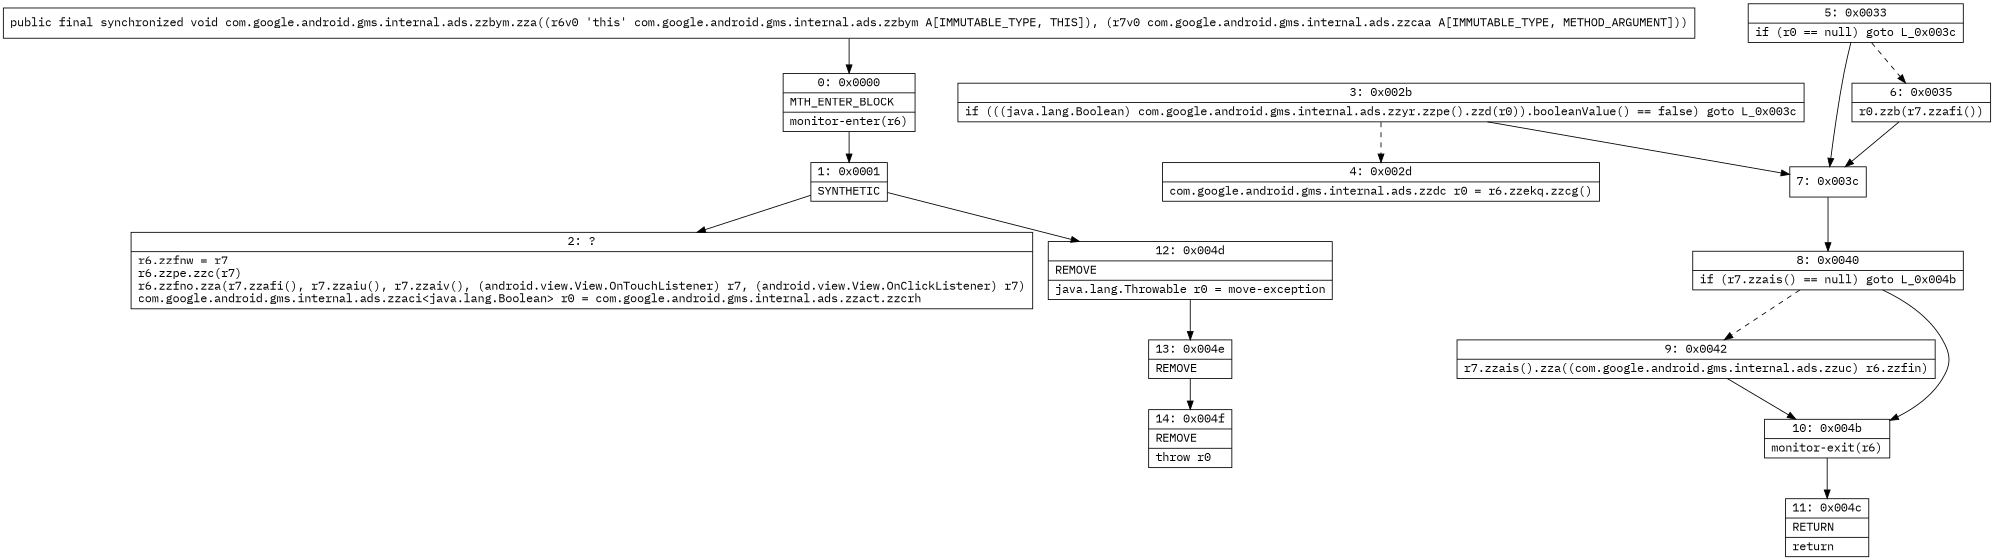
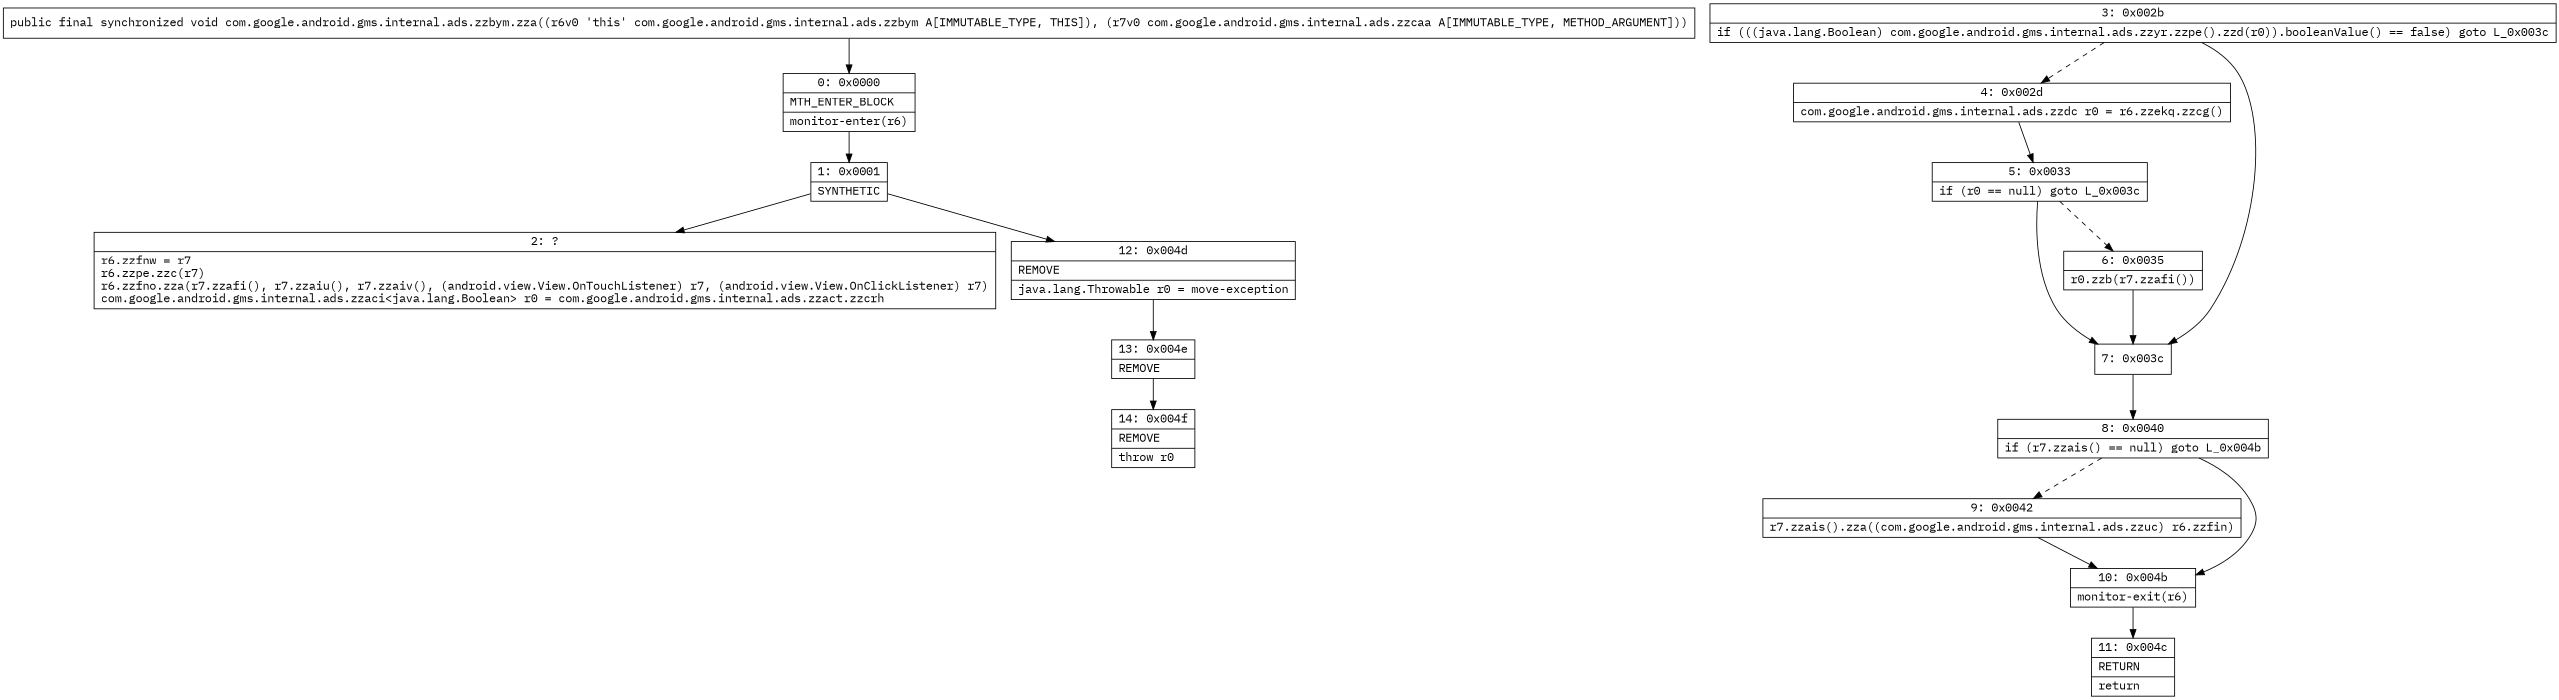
  digraph {
    fontname="IBM Plex Mono"
    node [fontname="IBM Plex Mono" shape=record]
    edge [fontname="IBM Plex Mono"]
    n1 [label="{0\:\ 0x0000|MTH_ENTER_BLOCK\l|monitor\-enter(r6)\l}"]
    n2 [label="{1\:\ 0x0001|SYNTHETIC\l}"]
    n3 [label="{2\:\ ?|r6.zzfnw = r7\lr6.zzpe.zzc(r7)\lr6.zzfno.zza(r7.zzafi(), r7.zzaiu(), r7.zzaiv(), (android.view.View.OnTouchListener) r7, (android.view.View.OnClickListener) r7)\lcom.google.android.gms.internal.ads.zzaci\<java.lang.Boolean\> r0 = com.google.android.gms.internal.ads.zzact.zzcrh\l}"]
    n4 [label="{12\:\ 0x004d|REMOVE\l|java.lang.Throwable r0 = move\-exception\l}"]
    n5 [label="{13\:\ 0x004e|REMOVE\l}"]
    n6 [label="{3\:\ 0x002b|if (((java.lang.Boolean) com.google.android.gms.internal.ads.zzyr.zzpe().zzd(r0)).booleanValue() == false) goto L_0x003c\l}"]
    n7 [label="{4\:\ 0x002d|com.google.android.gms.internal.ads.zzdc r0 = r6.zzekq.zzcg()\l}"]
    n8 [label="{7\:\ 0x003c}"]
    n9 [label="{5\:\ 0x0033|if (r0 == null) goto L_0x003c\l}"]
    n10 [label="{8\:\ 0x0040|if (r7.zzais() == null) goto L_0x004b\l}"]
    n11 [label="{6\:\ 0x0035|r0.zzb(r7.zzafi())\l}"]
    n12 [label="{9\:\ 0x0042|r7.zzais().zza((com.google.android.gms.internal.ads.zzuc) r6.zzfin)\l}"]
    n13 [label="{10\:\ 0x004b|monitor\-exit(r6)\l}"]
    n14 [label="{11\:\ 0x004c|RETURN\l|return\l}"]
    n15 [label="{14\:\ 0x004f|REMOVE\l|throw r0\l}"]
    n16 [label="{public final synchronized void com.google.android.gms.internal.ads.zzbym.zza((r6v0 'this' com.google.android.gms.internal.ads.zzbym A[IMMUTABLE_TYPE, THIS]), (r7v0 com.google.android.gms.internal.ads.zzcaa A[IMMUTABLE_TYPE, METHOD_ARGUMENT])) }"]
    n1 -> n2
    n2 -> n3
    n2 -> n4
    n4 -> n5
    n5 -> n15
    n6 -> n7 [style=dashed]
    n6 -> n8
+   n7 -> n9
    n8 -> n10
    n9 -> n8
    n9 -> n11 [style=dashed]
    n10 -> n12 [style=dashed]
    n10 -> n13
    n11 -> n8
    n12 -> n13
    n13 -> n14
    n16 -> n1
  }
